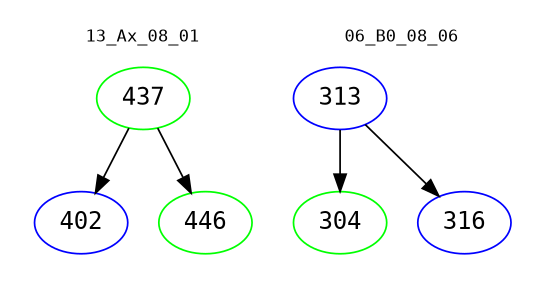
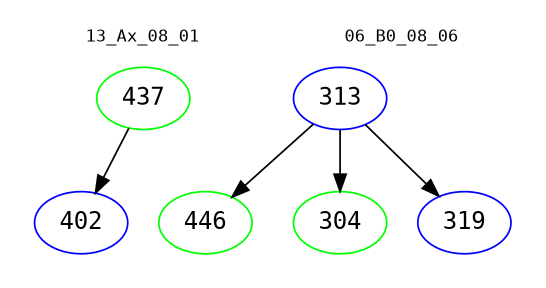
  digraph {
    fontname="DejaVu Sans Mono"
    node [color=green fontname="DejaVu Sans Mono"]
    edge [color=black fontname="DejaVu Sans Mono"]
    n1 [label=437]
    n2 [color=blue label=402]
    n3 [label=446]
    n4 [color=blue label=313]
    n5 [label=304]
-   n6 [color=blue label=316]
+   n6 [color=blue label=319]
    subgraph cluster_1 {
      color=white
      fontsize=10
      label="13_Ax_08_01"
      n1
      n2
      n3
    }
    subgraph cluster_2 {
      color=white
      fontsize=10
      label="06_B0_08_06"
      n4
      n5
      n6
    }
    n1 -> n2
-   n1 -> n3
+   n4 -> n3
    n4 -> n5
    n4 -> n6
  }
